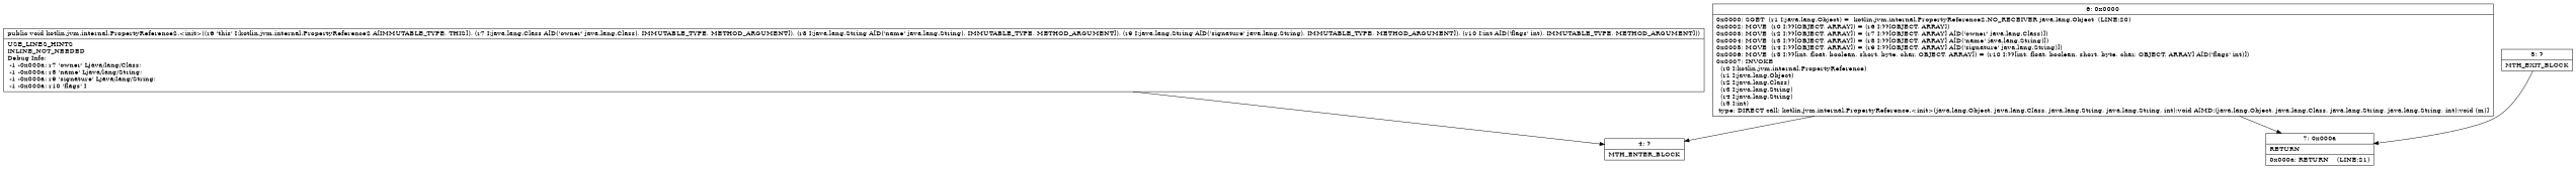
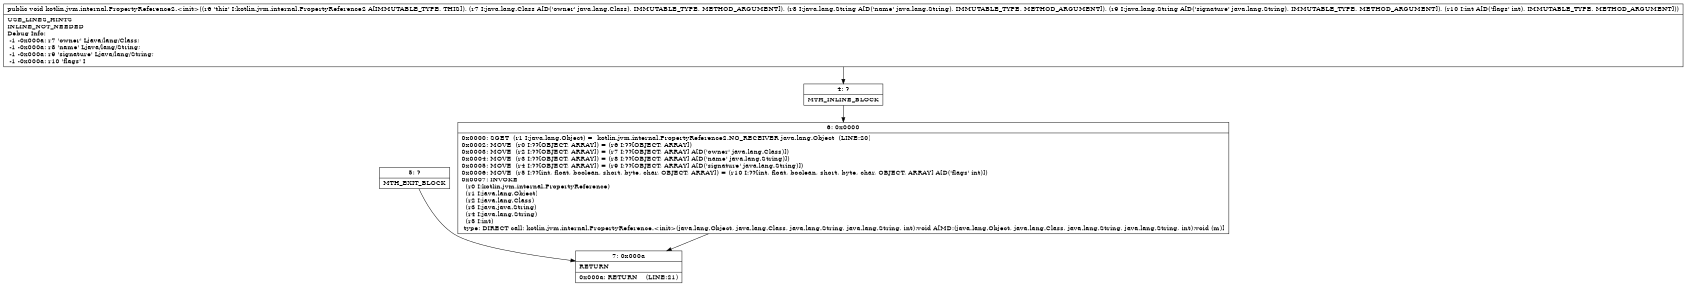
  digraph {
    node [shape=record]
-   n1 [label="{4\:\ ?|MTH_ENTER_BLOCK\l}"]
-   n2 [label="{6\:\ 0x0000|0x0000: SGET  (r1 I:java.lang.Object) =  kotlin.jvm.internal.PropertyReference2.NO_RECEIVER java.lang.Object  (LINE:20)\l0x0002: MOVE  (r0 I:??[OBJECT, ARRAY]) = (r6 I:??[OBJECT, ARRAY]) \l0x0003: MOVE  (r2 I:??[OBJECT, ARRAY]) = (r7 I:??[OBJECT, ARRAY] A[D('owner' java.lang.Class)]) \l0x0004: MOVE  (r3 I:??[OBJECT, ARRAY]) = (r8 I:??[OBJECT, ARRAY] A[D('name' java.lang.String)]) \l0x0005: MOVE  (r4 I:??[OBJECT, ARRAY]) = (r9 I:??[OBJECT, ARRAY] A[D('signature' java.lang.String)]) \l0x0006: MOVE  (r5 I:??[int, float, boolean, short, byte, char, OBJECT, ARRAY]) = (r10 I:??[int, float, boolean, short, byte, char, OBJECT, ARRAY] A[D('flags' int)]) \l0x0007: INVOKE  \l  (r0 I:kotlin.jvm.internal.PropertyReference)\l  (r1 I:java.lang.Object)\l  (r2 I:java.lang.Class)\l  (r3 I:java.lang.String)\l  (r4 I:java.lang.String)\l  (r5 I:int)\l type: DIRECT call: kotlin.jvm.internal.PropertyReference.\<init\>(java.lang.Object, java.lang.Class, java.lang.String, java.lang.String, int):void A[MD:(java.lang.Object, java.lang.Class, java.lang.String, java.lang.String, int):void (m)]\l}"]
+   n1 [label="{4\:\ ?|MTH_INLINE_BLOCK\l}"]
+   n2 [label="{6\:\ 0x0000|0x0000: SGET  (r1 I:java.lang.Object) =  kotlin.jvm.internal.PropertyReference2.NO_RECEIVER java.lang.Object  (LINE:20)\l0x0002: MOVE  (r0 I:??[OBJECT, ARRAY]) = (r6 I:??[OBJECT, ARRAY]) \l0x0003: MOVE  (r2 I:??[OBJECT, ARRAY]) = (r7 I:??[OBJECT, ARRAY] A[D('owner' java.lang.Class)]) \l0x0004: MOVE  (r3 I:??[OBJECT, ARRAY]) = (r8 I:??[OBJECT, ARRAY] A[D('name' java.lang.String)]) \l0x0005: MOVE  (r4 I:??[OBJECT, ARRAY]) = (r9 I:??[OBJECT, ARRAY] A[D('signature' java.lang.String)]) \l0x0006: MOVE  (r5 I:??[int, float, boolean, short, byte, char, OBJECT, ARRAY]) = (r10 I:??[int, float, boolean, short, byte, char, OBJECT, ARRAY] A[D('flags' int)]) \l0x0007: INVOKE  \l  (r0 I:kotlin.jvm.internal.PropertyReference)\l  (r1 I:java.lang.Object)\l  (r2 I:java.lang.Class)\l  (r3 I:java.java.String)\l  (r4 I:java.lang.String)\l  (r5 I:int)\l type: DIRECT call: kotlin.jvm.internal.PropertyReference.\<init\>(java.lang.Object, java.lang.Class, java.lang.String, java.lang.String, int):void A[MD:(java.lang.Object, java.lang.Class, java.lang.String, java.lang.String, int):void (m)]\l}"]
    n3 [label="{7\:\ 0x000a|RETURN\l|0x000a: RETURN    (LINE:21)\l}"]
    n4 [label="{5\:\ ?|MTH_EXIT_BLOCK\l}"]
    n5 [label="{public void kotlin.jvm.internal.PropertyReference2.\<init\>((r6 'this' I:kotlin.jvm.internal.PropertyReference2 A[IMMUTABLE_TYPE, THIS]), (r7 I:java.lang.Class A[D('owner' java.lang.Class), IMMUTABLE_TYPE, METHOD_ARGUMENT]), (r8 I:java.lang.String A[D('name' java.lang.String), IMMUTABLE_TYPE, METHOD_ARGUMENT]), (r9 I:java.lang.String A[D('signature' java.lang.String), IMMUTABLE_TYPE, METHOD_ARGUMENT]), (r10 I:int A[D('flags' int), IMMUTABLE_TYPE, METHOD_ARGUMENT]))  | USE_LINES_HINTS\lINLINE_NOT_NEEDED\lDebug Info:\l  \-1 \-0x000a: r7 'owner' Ljava\/lang\/Class;\l  \-1 \-0x000a: r8 'name' Ljava\/lang\/String;\l  \-1 \-0x000a: r9 'signature' Ljava\/lang\/String;\l  \-1 \-0x000a: r10 'flags' I\l}"]
-   n2 -> n1
+   n1 -> n2
    n2 -> n3
    n4 -> n3
    n5 -> n1
  }
